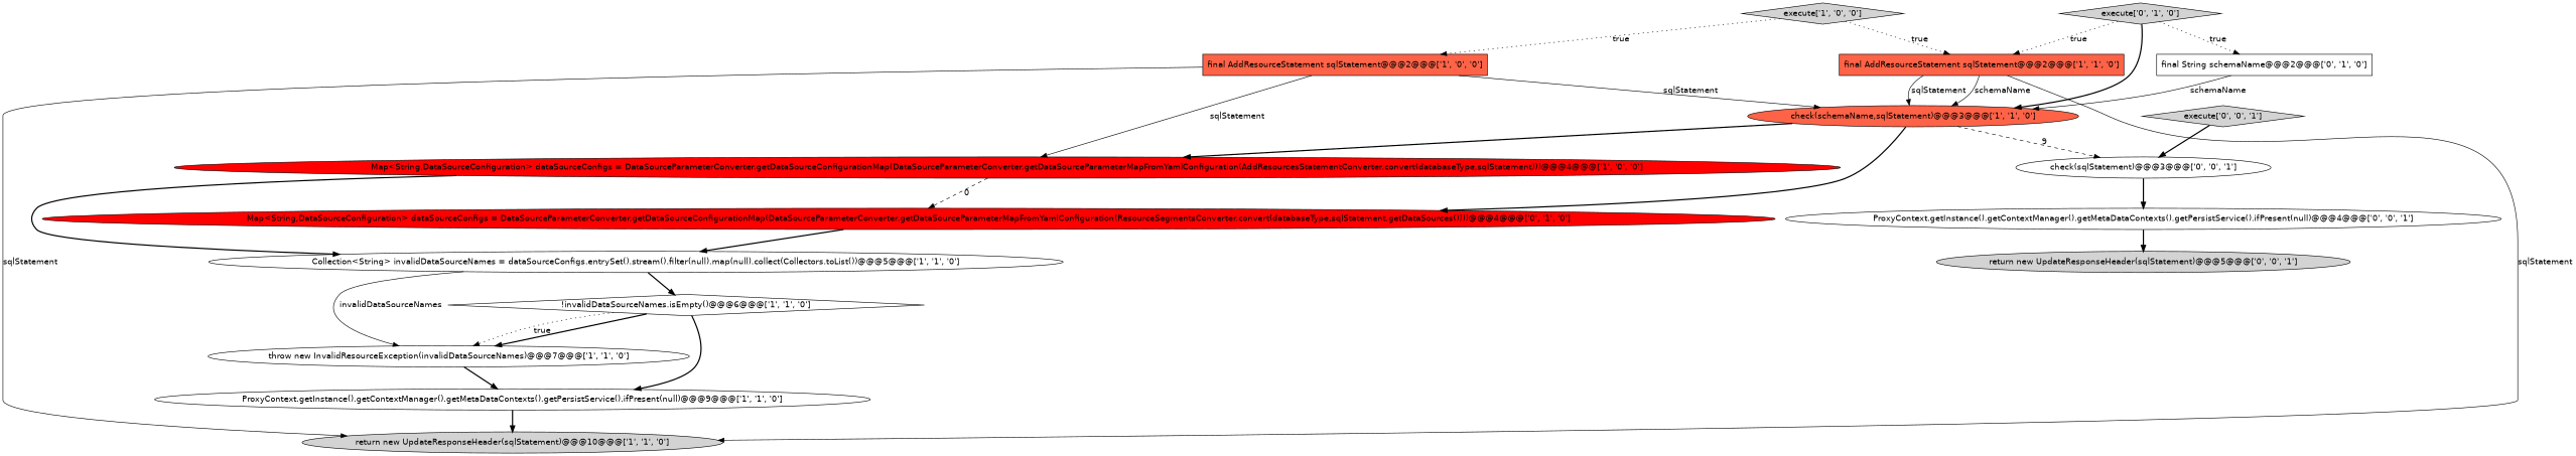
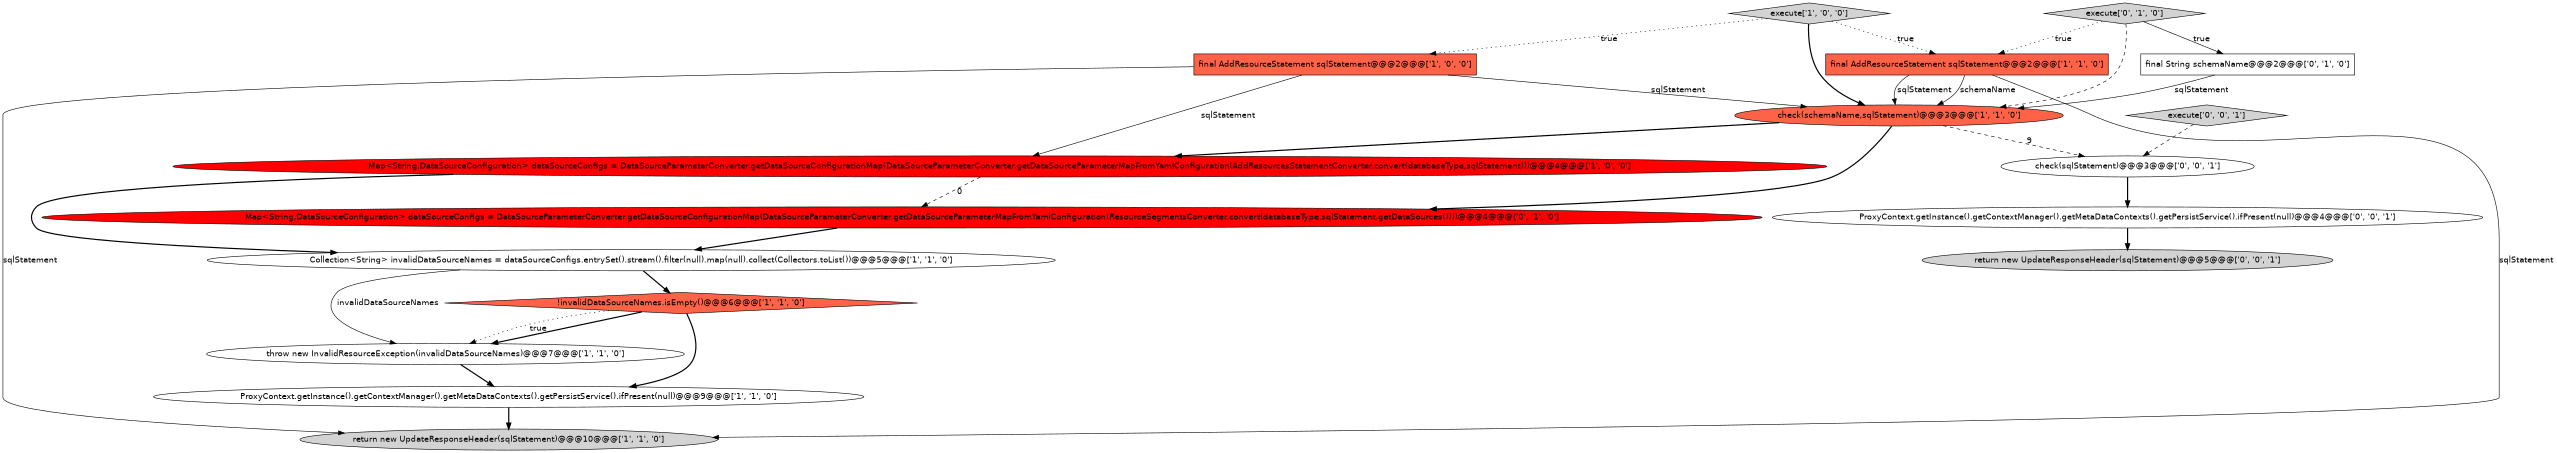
  digraph {
    fontname="DejaVu Sans"
    node [fillcolor=white fontname="DejaVu Sans" shape=ellipse style=filled]
    edge [fontname="DejaVu Sans" style=bold]
-   n1 [label="!invalidDataSourceNames.isEmpty()@@@6@@@['1', '1', '0']" shape=diamond]
+   n1 [fillcolor=tomato label="!invalidDataSourceNames.isEmpty()@@@6@@@['1', '1', '0']" shape=diamond]
    n2 [label="ProxyContext.getInstance().getContextManager().getMetaDataContexts().getPersistService().ifPresent(null)@@@9@@@['1', '1', '0']"]
    n3 [label="throw new InvalidResourceException(invalidDataSourceNames)@@@7@@@['1', '1', '0']"]
    n4 [fillcolor=lightgray label="return new UpdateResponseHeader(sqlStatement)@@@10@@@['1', '1', '0']"]
    n5 [label="Collection<String> invalidDataSourceNames = dataSourceConfigs.entrySet().stream().filter(null).map(null).collect(Collectors.toList())@@@5@@@['1', '1', '0']"]
    n6 [fillcolor=lightgray label="execute['0', '1', '0']" shape=diamond]
    n7 [label="final String schemaName@@@2@@@['0', '1', '0']" shape=box]
    n8 [fillcolor=tomato label="final AddResourceStatement sqlStatement@@@2@@@['1', '1', '0']" shape=box]
    n9 [fillcolor=tomato label="check(schemaName,sqlStatement)@@@3@@@['1', '1', '0']"]
    n10 [fillcolor=red label="Map<String,DataSourceConfiguration> dataSourceConfigs = DataSourceParameterConverter.getDataSourceConfigurationMap(DataSourceParameterConverter.getDataSourceParameterMapFromYamlConfiguration(AddResourcesStatementConverter.convert(databaseType,sqlStatement)))@@@4@@@['1', '0', '0']"]
    n11 [label="check(sqlStatement)@@@3@@@['0', '0', '1']"]
    n12 [fillcolor=red label="Map<String,DataSourceConfiguration> dataSourceConfigs = DataSourceParameterConverter.getDataSourceConfigurationMap(DataSourceParameterConverter.getDataSourceParameterMapFromYamlConfiguration(ResourceSegmentsConverter.convert(databaseType,sqlStatement.getDataSources())))@@@4@@@['0', '1', '0']"]
    n13 [fillcolor=tomato label="final AddResourceStatement sqlStatement@@@2@@@['1', '0', '0']" shape=box]
    n14 [label="ProxyContext.getInstance().getContextManager().getMetaDataContexts().getPersistService().ifPresent(null)@@@4@@@['0', '0', '1']"]
    n15 [fillcolor=lightgray label="return new UpdateResponseHeader(sqlStatement)@@@5@@@['0', '0', '1']"]
    n16 [fillcolor=lightgray label="execute['1', '0', '0']" shape=diamond]
    n17 [fillcolor=lightgray label="execute['0', '0', '1']" shape=diamond]
    n1 -> n2
    n1 -> n3
    n1 -> n3 [label=true style=dotted]
    n2 -> n4
    n3 -> n2
    n5 -> n1
    n5 -> n3 [label=invalidDataSourceNames style=solid]
-   n6 -> n7 [label=true style=dotted]
+   n6 -> n7 [label=true style=solid]
    n6 -> n8 [label=true style=dotted]
-   n6 -> n9
-   n7 -> n9 [label=schemaName style=solid]
+   n6 -> n9 [style=dashed]
+   n7 -> n9 [label=sqlStatement style=solid]
    n8 -> n4 [label=sqlStatement style=solid]
    n8 -> n9 [label=schemaName style=solid]
    n8 -> n9 [label=sqlStatement style=solid]
    n9 -> n10
    n9 -> n11 [label=9 style=dashed]
    n9 -> n12
    n10 -> n5
    n10 -> n12 [label=0 style=dashed]
    n11 -> n14
    n12 -> n5
    n13 -> n4 [label=sqlStatement style=solid]
    n13 -> n9 [label=sqlStatement style=solid]
    n13 -> n10 [label=sqlStatement style=solid]
    n14 -> n15
    n16 -> n8 [label=true style=dotted]
+   n16 -> n9
    n16 -> n13 [label=true style=dotted]
-   n17 -> n11
+   n17 -> n11 [style=dashed]
  }
